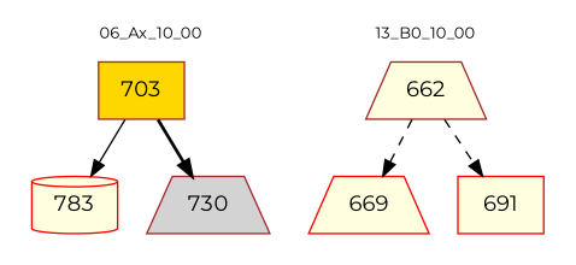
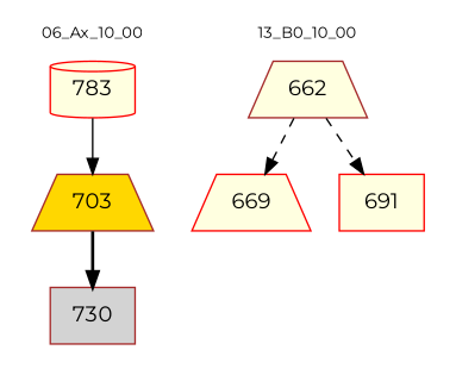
  digraph {
    fontname=Montserrat
    node [color=brown fillcolor=lightyellow fontname=Montserrat shape=trapezium style=filled]
    edge [color=black fontname=Montserrat style=dashed]
-   n1 [fillcolor=gold label=703 shape=box]
+   n1 [fillcolor=gold label=703]
    n2 [color=red label=783 shape=cylinder]
-   n3 [fillcolor=lightgrey label=730]
+   n3 [fillcolor=lightgrey label=730 shape=box]
    n4 [label=662]
    n5 [color=red label=669]
    n6 [color=red label=691 shape=box]
    subgraph cluster_1 {
      color=white
      fontsize=10
      label="06_Ax_10_00"
      n1
      n2
      n3
    }
    subgraph cluster_2 {
      color=white
      fontsize=10
      label="13_B0_10_00"
      n4
      n5
      n6
    }
-   n1 -> n2 [style=solid]
+   n2 -> n1 [style=solid]
    n1 -> n3 [style=bold]
    n4 -> n5
    n4 -> n6
  }
